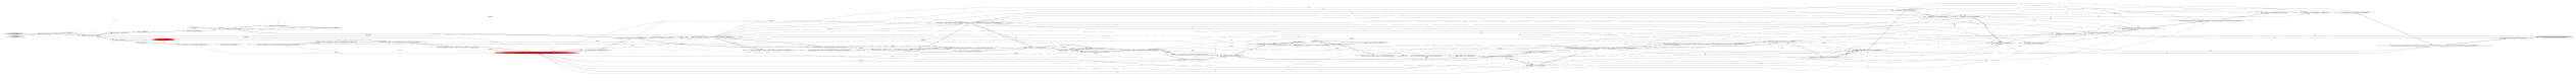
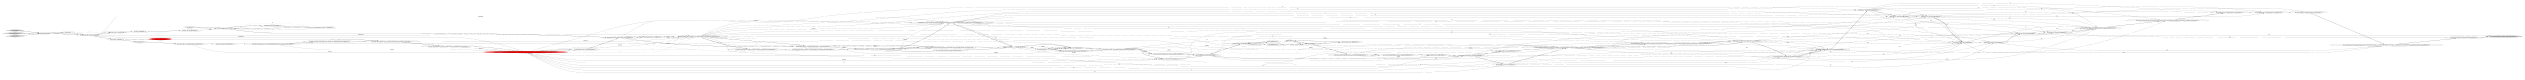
  digraph {
    fontname=Oswald
    rankdir=LR
    node [fillcolor=white fontname=Oswald shape=ellipse style=filled]
    edge [fontname=Oswald style=solid]
    n1 [label="final ListenableFuture<TaskStatus> future = runTask(task)@@@23@@@['1', '1', '1']"]
    n2 [label="SegmentDescriptor desc1 = SD(task,\"2008/P1D\",0)@@@29@@@['1', '1', '0']"]
    n3 [label="Thread.sleep(10)@@@25@@@['1', '1', '1']"]
    n4 [label="task.getRunner().getStatus() != Status.PAUSED@@@24@@@['1', '1', '1']" shape=diamond]
    n5 [label="task.getRunner().setEndOffsets(currentOffsets,false)@@@29@@@['1', '1', '1']"]
    n6 [label="Assert.assertEquals(1,task.getRunner().getRowIngestionMeters().getThrownAway())@@@47@@@['1', '1', '1']"]
    n7 [label="SegmentDescriptor desc2 = SD(task,\"2009/P1D\",0)@@@49@@@['1', '1', '1']"]
    n8 [label="Assert.assertEquals(3,task.getRunner().getRowIngestionMeters().getUnparseable())@@@27@@@['1', '1', '0']"]
    n9 [label="final Map<Integer,Long> currentOffsets = ImmutableMap.copyOf(task.getRunner().getCurrentOffsets())@@@27@@@['1', '1', '1']"]
    n10 [label="Assert.assertTrue(checkpoint1.getPartitionSequenceNumberMap().equals(currentOffsets))@@@28@@@['0', '0', '1']"]
    n11 [label="Assert.assertTrue((ImmutableList.of(\"d\",\"e\").equals(readSegmentColumn(\"dim1\",desc4)) && ImmutableList.of(\"h\").equals(readSegmentColumn(\"dim1\",desc5))) || (ImmutableList.of(\"d\",\"h\").equals(readSegmentColumn(\"dim1\",desc4)) && ImmutableList.of(\"e\").equals(readSegmentColumn(\"dim1\",desc5))))@@@60@@@['0', '0', '1']"]
    n12 [label="Assert.assertEquals(ImmutableList.of(\"g\"),readSegmentColumn(\"dim1\",desc6))@@@61@@@['0', '0', '1']"]
    n13 [fillcolor=lightgray label="Assert.assertEquals(ImmutableList.of(\"f\"),readSegmentColumn(\"dim1\",desc7))@@@62@@@['0', '0', '1']"]
    n14 [label="return@@@4@@@['1', '1', '1']"]
    n15 [label="final String baseSequenceName = \"sequence0\"@@@6@@@['1', '1', '1']"]
    n16 [label="maxRowsPerSegment = Integer.MAX_VALUE@@@7@@@['0', '0', '1']"]
    n17 [label="maxRowsPerSegment = 2@@@7@@@['1', '1', '0']"]
    n18 [label="final KafkaIndexTask task = createTask(null,new KafkaIndexTaskIOConfig(0,baseSequenceName,startPartitions,endPartitions,consumerProps,KafkaSupervisorIOConfig.DEFAULT_POLL_TIMEOUT_MILLIS,true,null,null,false))@@@22@@@['0', '0', '1']"]
    n19 [fillcolor=red label="final KafkaIndexTask task = createTask(null,new KafkaIndexTaskIOConfig(0,baseSequenceName,startPartitions,endPartitions,consumerProps,KafkaSupervisorIOConfig.DEFAULT_POLL_TIMEOUT_MILLIS,true,null,null))@@@15@@@['1', '1', '0']"]
    n20 [label="final SeekableStreamPartitions<Integer,Long> startPartitions = new SeekableStreamPartitions<>(topic,ImmutableMap.of(0,0L,1,0L))@@@18@@@['1', '0', '1']"]
    n21 [label="Assert.assertEquals(2,checkpointRequestsHash.size())@@@42@@@['0', '0', '1']"]
    n22 [label="Assert.assertTrue(checkpointRequestsHash.contains(Objects.hash(DATA_SCHEMA.getDataSource(),0,new KafkaDataSourceMetadata(startPartitions),new KafkaDataSourceMetadata(new SeekableStreamPartitions<>(topic,currentOffsets)))))@@@43@@@['1', '1', '1']"]
    n23 [label="Assert.assertTrue(checkpointRequestsHash.contains(Objects.hash(DATA_SCHEMA.getDataSource(),0,new KafkaDataSourceMetadata(new SeekableStreamPartitions<>(topic,currentOffsets)),new KafkaDataSourceMetadata(new SeekableStreamPartitions<>(topic,nextOffsets)))))@@@44@@@['0', '0', '1']"]
    n24 [label="SegmentDescriptor desc4 = SD(task,\"2011/P1D\",0)@@@51@@@['1', '1', '1']"]
    n25 [label="SegmentDescriptor desc5 = SD(task,\"2011/P1D\",1)@@@52@@@['1', '1', '1']"]
    n26 [label="SegmentDescriptor desc6 = SD(task,\"2012/P1D\",0)@@@53@@@['1', '1', '1']"]
    n27 [label="Assert.assertEquals(8,task.getRunner().getRowIngestionMeters().getProcessed())@@@45@@@['1', '1', '1']"]
    n28 [label="task.getRunner().getStatus() != Status.PAUSED@@@30@@@['0', '0', '1']" shape=diamond]
    n29 [label="SegmentDescriptor desc3 = SD(task,\"2010/P1D\",0)@@@50@@@['1', '1', '1']"]
    n30 [label="Assert.assertEquals(TaskState.SUCCESS,future.get().getStatusCode())@@@41@@@['1', '1', '1']"]
    n31 [label="SegmentDescriptor desc1 = SD(task,\"2008/P1D\",0)@@@48@@@['1', '1', '1']"]
    n32 [label="Assert.assertEquals(new KafkaDataSourceMetadata(new SeekableStreamPartitions<>(topic,ImmutableMap.of(0,10L,1,2L))),metadataStorageCoordinator.getDataSourceMetadata(DATA_SCHEMA.getDataSource()))@@@56@@@['1', '0', '1']"]
    n33 [label="Assert.assertEquals(ImmutableSet.of(desc1,desc2,desc3,desc4,desc5,desc6,desc7),publishedDescriptors())@@@55@@@['1', '0', '1']"]
    n34 [label="Assert.assertEquals(ImmutableList.of(\"a\"),readSegmentColumn(\"dim1\",desc1))@@@57@@@['1', '0', '1']"]
    n35 [label="Assert.assertEquals(ImmutableList.of(\"b\"),readSegmentColumn(\"dim1\",desc2))@@@58@@@['1', '0', '1']"]
    n36 [label="kafkaProducer.send(records.get(i)).get()@@@36@@@['0', '0', '1']"]
    n37 [label="i++@@@35@@@['0', '0', '1']"]
    n38 [label="i < records.size()@@@34@@@['0', '0', '1']" shape=diamond]
    n39 [label="int i = 0@@@11@@@['0', '0', '1']"]
    n40 [label="i < numToAdd@@@12@@@['0', '0', '1']" shape=diamond]
    n41 [label="i++@@@13@@@['0', '0', '1']"]
    n42 [label="Map<String,Object> consumerProps = kafkaServer.consumerProperties()@@@16@@@['1', '1', '1']"]
    n43 [label="kafkaProducer.send(records.get(i)).get()@@@14@@@['0', '0', '1']"]
    n44 [label="final ListenableFuture<TaskStatus> future = runTask(task)@@@16@@@['1', '1', '0']"]
    n45 [label="final SeekableStreamPartitions<Integer,Long> checkpoint1 = new SeekableStreamPartitions<>(topic,ImmutableMap.of(0,3L,1,0L))@@@19@@@['0', '0', '1']"]
    n46 [label="final Map<Integer,Long> currentOffsets = ImmutableMap.copyOf(task.getRunner().getCurrentOffsets())@@@20@@@['1', '1', '0']"]
    n47 [label="consumerProps.put(\"max.poll.records\",\"1\")@@@17@@@['1', '1', '1']"]
    n48 [label="final SeekableStreamPartitions<Integer,Long> checkpoint2 = new SeekableStreamPartitions<>(topic,ImmutableMap.of(0,10L,1,0L))@@@20@@@['0', '0', '1']"]
    n49 [label="insertData()@@@8@@@['0', '1', '0']"]
    n50 [fillcolor=red label="kafkaProducer.send(record).get()@@@10@@@['1', '0', '0']"]
    n51 [label="Map<String,Object> consumerProps = kafkaServer.consumerProperties()@@@9@@@['0', '1', '0']"]
    n52 [label="maxTotalRows = 3L@@@8@@@['0', '0', '1']"]
    n53 [label="final SeekableStreamPartitions<Integer,Long> checkpoint2 = new SeekableStreamPartitions<>(topic,ImmutableMap.of(0,4L,1,2L))@@@13@@@['1', '1', '0']"]
    n54 [label="final SeekableStreamPartitions<Integer,Long> endPartitions = new SeekableStreamPartitions<>(topic,ImmutableMap.of(0,10L,1,2L))@@@21@@@['1', '1', '1']"]
    n55 [label="Assert.assertTrue(checkpoint1.getPartitionSequenceNumberMap().equals(currentOffsets) || checkpoint2.getPartitionSequenceNumberMap().equals(currentOffsets))@@@21@@@['1', '1', '0']"]
    n56 [label="Assert.assertEquals(TaskState.SUCCESS,future.get().getStatusCode())@@@23@@@['0', '1', '0']"]
+   n57 [fillcolor=lightgray label="testIncrementalHandOff['0', '1', '0']" shape=diamond]
    n58 [label="!isIncrementalHandoffSupported@@@3@@@['1', '1', '1']" shape=diamond]
    n59 [label="int i = numToAdd@@@33@@@['0', '0', '1']"]
    n60 [label="Thread.sleep(10)@@@31@@@['0', '0', '1']"]
    n61 [label="consumerProps.put(\"max.poll.records\",\"1\")@@@10@@@['0', '1', '0']"]
    n62 [label="final SeekableStreamPartitions<Integer,Long> startPartitions = new SeekableStreamPartitions<>(topic,ImmutableMap.of(0,0L,1,0L))@@@11@@@['0', '1', '0']"]
    n63 [label="final SeekableStreamPartitions<Integer,Long> checkpoint1 = new SeekableStreamPartitions<>(topic,ImmutableMap.of(0,5L,1,0L))@@@12@@@['0', '1', '0']"]
    n64 [fillcolor=lightgray label="testIncrementalHandOffMaxTotalRows['0', '0', '1']" shape=diamond]
    n65 [label="final Map<Integer,Long> nextOffsets = ImmutableMap.copyOf(task.getRunner().getCurrentOffsets())@@@38@@@['0', '0', '1']"]
    n66 [label="SegmentDescriptor desc7 = SD(task,\"2013/P1D\",0)@@@54@@@['1', '1', '1']"]
    n67 [label="Assert.assertEquals(ImmutableList.of(\"c\"),readSegmentColumn(\"dim1\",desc3))@@@59@@@['0', '0', '1']"]
    n68 [label="int numToAdd = records.size() - 2@@@9@@@['0', '0', '1']"]
    n69 [label="Assert.assertEquals(3,task.getRunner().getRowIngestionMeters().getUnparseable())@@@46@@@['1', '1', '1']"]
    n70 [label="final SeekableStreamPartitions<Integer,Long> endPartitions = new SeekableStreamPartitions<>(topic,ImmutableMap.of(0,10L,1,2L))@@@14@@@['1', '1', '0']"]
    n71 [label="SegmentDescriptor desc4 = SD(task,\"2011/P1D\",0)@@@32@@@['1', '1', '0']"]
    n72 [label="Assert.assertTrue(checkpoint2.getPartitionSequenceNumberMap().equals(nextOffsets))@@@39@@@['0', '0', '1']"]
    n73 [label="task.getRunner().setEndOffsets(nextOffsets,false)@@@40@@@['0', '0', '1']"]
    n74 [fillcolor=lightgray label="testIncrementalHandOff['1', '0', '0']" shape=diamond]
    n1 -> n2 [label=currentOffsets]
    n1 -> n3 [label=currentOffsets]
    n1 -> n4 [style=bold]
    n1 -> n4 [label=currentOffsets]
    n2 -> n5 [style=bold]
    n2 -> n6 [label=desc1]
    n2 -> n7 [label=desc1]
    n3 -> n4 [style=bold]
    n3 -> n8 [style=bold]
    n4 -> n3 [label=true style=dotted]
    n4 -> n3 [style=bold]
    n4 -> n9 [style=bold]
    n4 -> n10 [label=0 style=dashed]
    n5 -> n6 [label=desc2]
    n5 -> n28 [style=bold]
    n5 -> n29 [label=desc2]
    n5 -> n30 [style=bold]
    n6 -> n24 [label=desc4]
    n6 -> n31 [style=bold]
    n6 -> n32 [label=desc4]
    n7 -> n24 [label=desc6]
    n7 -> n29 [style=bold]
    n7 -> n33 [label=desc2]
    n7 -> n34 [label=desc6]
    n7 -> n35 [label=desc2]
    n8 -> n9 [style=bold]
    n9 -> n2 [style=bold]
    n9 -> n5 [label=currentOffsets]
    n9 -> n10 [label=currentOffsets]
    n9 -> n10 [style=bold]
    n9 -> n21 [label=0 style=dashed]
    n9 -> n22 [label=currentOffsets]
    n9 -> n23 [label=currentOffsets]
    n10 -> n5 [style=bold]
    n11 -> n12 [style=bold]
    n12 -> n13 [style=bold]
    n14 -> n15 [style=bold]
    n14 -> n16 [label=0 style=dashed]
    n15 -> n16 [style=bold]
    n15 -> n17 [style=bold]
    n15 -> n18 [label=baseSequenceName]
    n15 -> n19 [label=baseSequenceName]
    n15 -> n20 [label=baseSequenceName]
    n16 -> n52 [style=bold]
    n17 -> n49 [style=bold]
    n17 -> n50 [style=bold]
    n18 -> n1 [style=bold]
    n18 -> n1 [label=task]
    n18 -> n7 [label=task]
    n18 -> n24 [label=task]
    n18 -> n25 [label=task]
    n18 -> n26 [label=task]
    n18 -> n29 [label=task]
    n18 -> n31 [label=task]
    n18 -> n66 [label=task]
    n19 -> n2 [label=startPartitions]
    n19 -> n2 [label=task]
    n19 -> n5 [label=task]
    n19 -> n20 [label=startPartitions]
    n19 -> n22 [label=task]
    n19 -> n27 [label=task]
    n19 -> n30 [label=task]
    n19 -> n44 [style=bold]
    n19 -> n44 [label=task]
    n19 -> n69 [label=task]
    n19 -> n71 [label=task]
    n20 -> n6 [label=task]
    n20 -> n7 [label=task]
    n20 -> n18 [label=startPartitions]
    n20 -> n19 [label=0 style=dashed]
    n20 -> n22 [label=task]
    n20 -> n22 [label=startPartitions]
    n20 -> n27 [label=task]
    n20 -> n29 [label=task]
    n20 -> n31 [label=task]
    n20 -> n45 [style=bold]
    n20 -> n46 [style=bold]
    n20 -> n46 [label=task]
    n20 -> n69 [label=task]
    n21 -> n22 [style=bold]
    n22 -> n6 [label=desc5]
    n22 -> n23 [style=bold]
    n22 -> n24 [label=desc1]
    n22 -> n25 [label=desc5]
    n22 -> n26 [label=desc1]
    n22 -> n27 [style=bold]
    n23 -> n27 [style=bold]
    n24 -> n11 [label=desc4]
    n24 -> n25 [style=bold]
    n24 -> n33 [label=desc4]
    n25 -> n11 [label=desc5]
    n25 -> n26 [style=bold]
    n25 -> n33 [label=desc5]
    n26 -> n12 [label=desc6]
    n26 -> n33 [label=desc6]
    n26 -> n66 [style=bold]
    n27 -> n6 [label=desc6]
    n27 -> n24 [label=desc2]
    n27 -> n26 [label=desc6]
    n27 -> n66 [label=desc2]
    n27 -> n69 [style=bold]
    n28 -> n59 [style=bold]
    n28 -> n60 [label=true style=dotted]
    n28 -> n60 [style=bold]
    n29 -> n24 [label=desc7]
    n29 -> n24 [style=bold]
    n29 -> n33 [label=desc3]
    n29 -> n35 [label=desc7]
    n29 -> n67 [label=desc3]
    n30 -> n6 [label=desc3]
    n30 -> n21 [style=bold]
    n30 -> n24 [label=desc3]
    n30 -> n71 [style=bold]
    n31 -> n7 [style=bold]
    n31 -> n24 [label=desc5]
    n31 -> n32 [label=desc5]
    n31 -> n33 [label=desc1]
    n31 -> n34 [label=desc1]
    n32 -> n34 [style=bold]
    n33 -> n32 [style=bold]
    n34 -> n35 [style=bold]
    n35 -> n67 [style=bold]
    n36 -> n37 [style=bold]
    n37 -> n38 [style=bold]
    n37 -> n38 [label=i]
    n38 -> n36 [style=bold]
    n38 -> n36 [label=true style=dotted]
    n38 -> n37 [label=desc1 style=dotted]
    n38 -> n65 [style=bold]
    n39 -> n40 [style=bold]
    n39 -> n40 [label=i]
    n40 -> n41 [label=true style=dotted]
    n40 -> n42 [style=bold]
    n40 -> n43 [label=true style=dotted]
    n40 -> n43 [style=bold]
    n41 -> n40 [style=bold]
    n41 -> n40 [label=i]
    n42 -> n18 [label=consumerProps]
    n42 -> n46 [style=bold]
    n42 -> n47 [style=bold]
    n42 -> n47 [label=true style=dotted]
    n42 -> n48 [label=0 style=dashed]
    n43 -> n41 [style=bold]
    n44 -> n42 [style=bold]
    n44 -> n45 [label=0 style=dashed]
    n45 -> n48 [style=bold]
    n46 -> n4 [label=currentOffsets]
    n46 -> n54 [label=currentOffsets]
    n46 -> n55 [label=currentOffsets]
    n46 -> n55 [style=bold]
    n47 -> n20 [style=bold]
    n47 -> n20 [label=endPartitions]
    n47 -> n42 [style=bold]
    n48 -> n54 [style=bold]
    n49 -> n51 [style=bold]
    n50 -> n53 [style=bold]
    n51 -> n19 [label=consumerProps]
    n51 -> n61 [style=bold]
    n52 -> n68 [style=bold]
    n53 -> n20 [label=consumerProps]
    n53 -> n70 [style=bold]
    n54 -> n18 [label=endPartitions]
    n54 -> n18 [style=bold]
    n54 -> n55 [style=bold]
    n54 -> n56 [style=bold]
    n55 -> n1 [style=bold]
    n55 -> n54 [label=true style=dotted]
    n55 -> n54 [style=bold]
    n56 -> n1 [style=bold]
+   n57 -> n58 [style=bold]
    n58 -> n14 [label=true style=dotted]
    n58 -> n14 [style=bold]
    n58 -> n15 [style=bold]
    n59 -> n37 [label=i]
    n59 -> n38 [label=i]
    n59 -> n38 [style=bold]
    n60 -> n28 [style=bold]
    n61 -> n62 [style=bold]
    n62 -> n4 [label=startPartitions]
    n62 -> n19 [label=startPartitions]
    n62 -> n63 [style=bold]
    n63 -> n53 [style=bold]
    n64 -> n58 [style=bold]
    n65 -> n23 [label=nextOffsets]
    n65 -> n72 [style=bold]
    n65 -> n72 [label=nextOffsets]
    n65 -> n73 [label=nextOffsets]
    n66 -> n13 [label=desc7]
    n66 -> n33 [style=bold]
    n66 -> n33 [label=desc7]
    n67 -> n11 [style=bold]
    n68 -> n40 [label=numToAdd]
    n69 -> n6 [label=desc7]
    n69 -> n6 [style=bold]
    n69 -> n24 [label=desc3]
    n69 -> n33 [label=desc3]
    n69 -> n66 [label=desc7]
    n70 -> n19 [style=bold]
    n70 -> n19 [label=endPartitions]
    n71 -> n6 [label=desc4]
    n71 -> n22 [style=bold]
    n71 -> n25 [label=desc4]
    n72 -> n73 [style=bold]
    n73 -> n30 [style=bold]
    n74 -> n58 [style=bold]
  }
